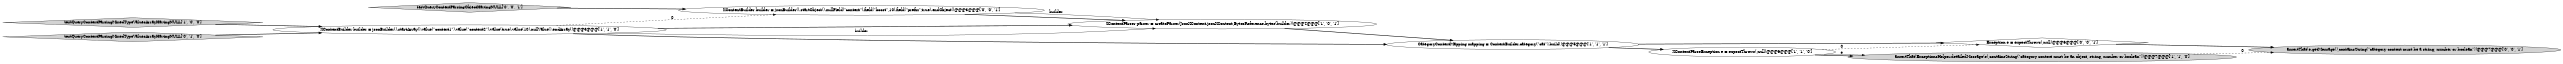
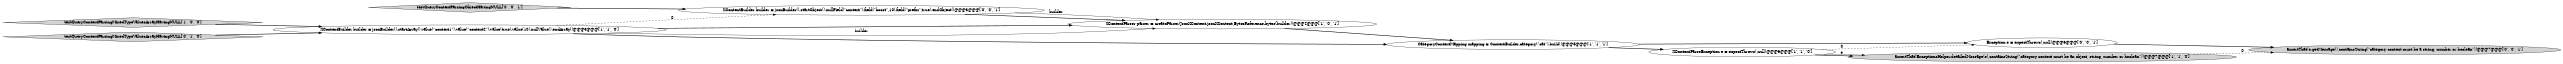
  digraph {
    rankdir=LR
    node [fillcolor=white shape=ellipse style=filled]
    edge [style=bold]
    n1 [label="XContentParser parser = createParser(JsonXContent.jsonXContent,BytesReference.bytes(builder))@@@4@@@['1', '0', '1']"]
    n2 [label="CategoryContextMapping mapping = ContextBuilder.category(\"cat\").build()@@@5@@@['1', '1', '1']"]
    n3 [label="XContentParseException e = expectThrows(,null)@@@6@@@['1', '1', '0']"]
-   n4 [label="Exception e = expectThrows(,null)@@@6@@@['0', '0', '1']" shape=diamond]
+   n4 [label="Exception e = expectThrows(,null)@@@6@@@['0', '0', '1']"]
    n5 [label="XContentBuilder builder = jsonBuilder().startObject().nullField(\"context\").field(\"boost\",10).field(\"prefix\",true).endObject()@@@3@@@['0', '0', '1']"]
    n6 [label="XContentBuilder builder = jsonBuilder().startArray().value(\"context1\").value(\"context2\").value(true).value(10).nullValue().endArray()@@@3@@@['1', '1', '0']"]
    n7 [fillcolor=lightgray label="testQueryContextParsingObjectHavingNULL['0', '0', '1']" shape=diamond]
    n8 [fillcolor=lightgray label="assertThat(ExceptionsHelper.detailedMessage(e),containsString(\"category context must be an object, string, number or boolean\"))@@@7@@@['1', '1', '0']"]
    n9 [fillcolor=lightgray label="assertThat(e.getMessage(),containsString(\"category context must be a string, number or boolean\"))@@@7@@@['0', '0', '1']"]
    n10 [fillcolor=lightgray label="testQueryContextParsingMixedTypeValuesArrayHavingNULL['1', '0', '0']" shape=diamond]
    n11 [fillcolor=lightgray label="testQueryContextParsingMixedTypeValuesArrayHavingNULL['0', '1', '0']" shape=diamond]
    n1 -> n2
    n2 -> n3
    n2 -> n4
    n3 -> n4 [label=0 style=dashed]
    n3 -> n8 [label=e style=solid]
    n3 -> n8
    n4 -> n9
    n5 -> n1 [label=builder style=solid]
    n5 -> n1
    n6 -> n1
    n6 -> n1 [label=builder style=solid]
    n6 -> n2
    n6 -> n5 [label=0 style=dashed]
    n7 -> n5
    n8 -> n9 [label=0 style=dashed]
    n10 -> n6
    n11 -> n6
  }
